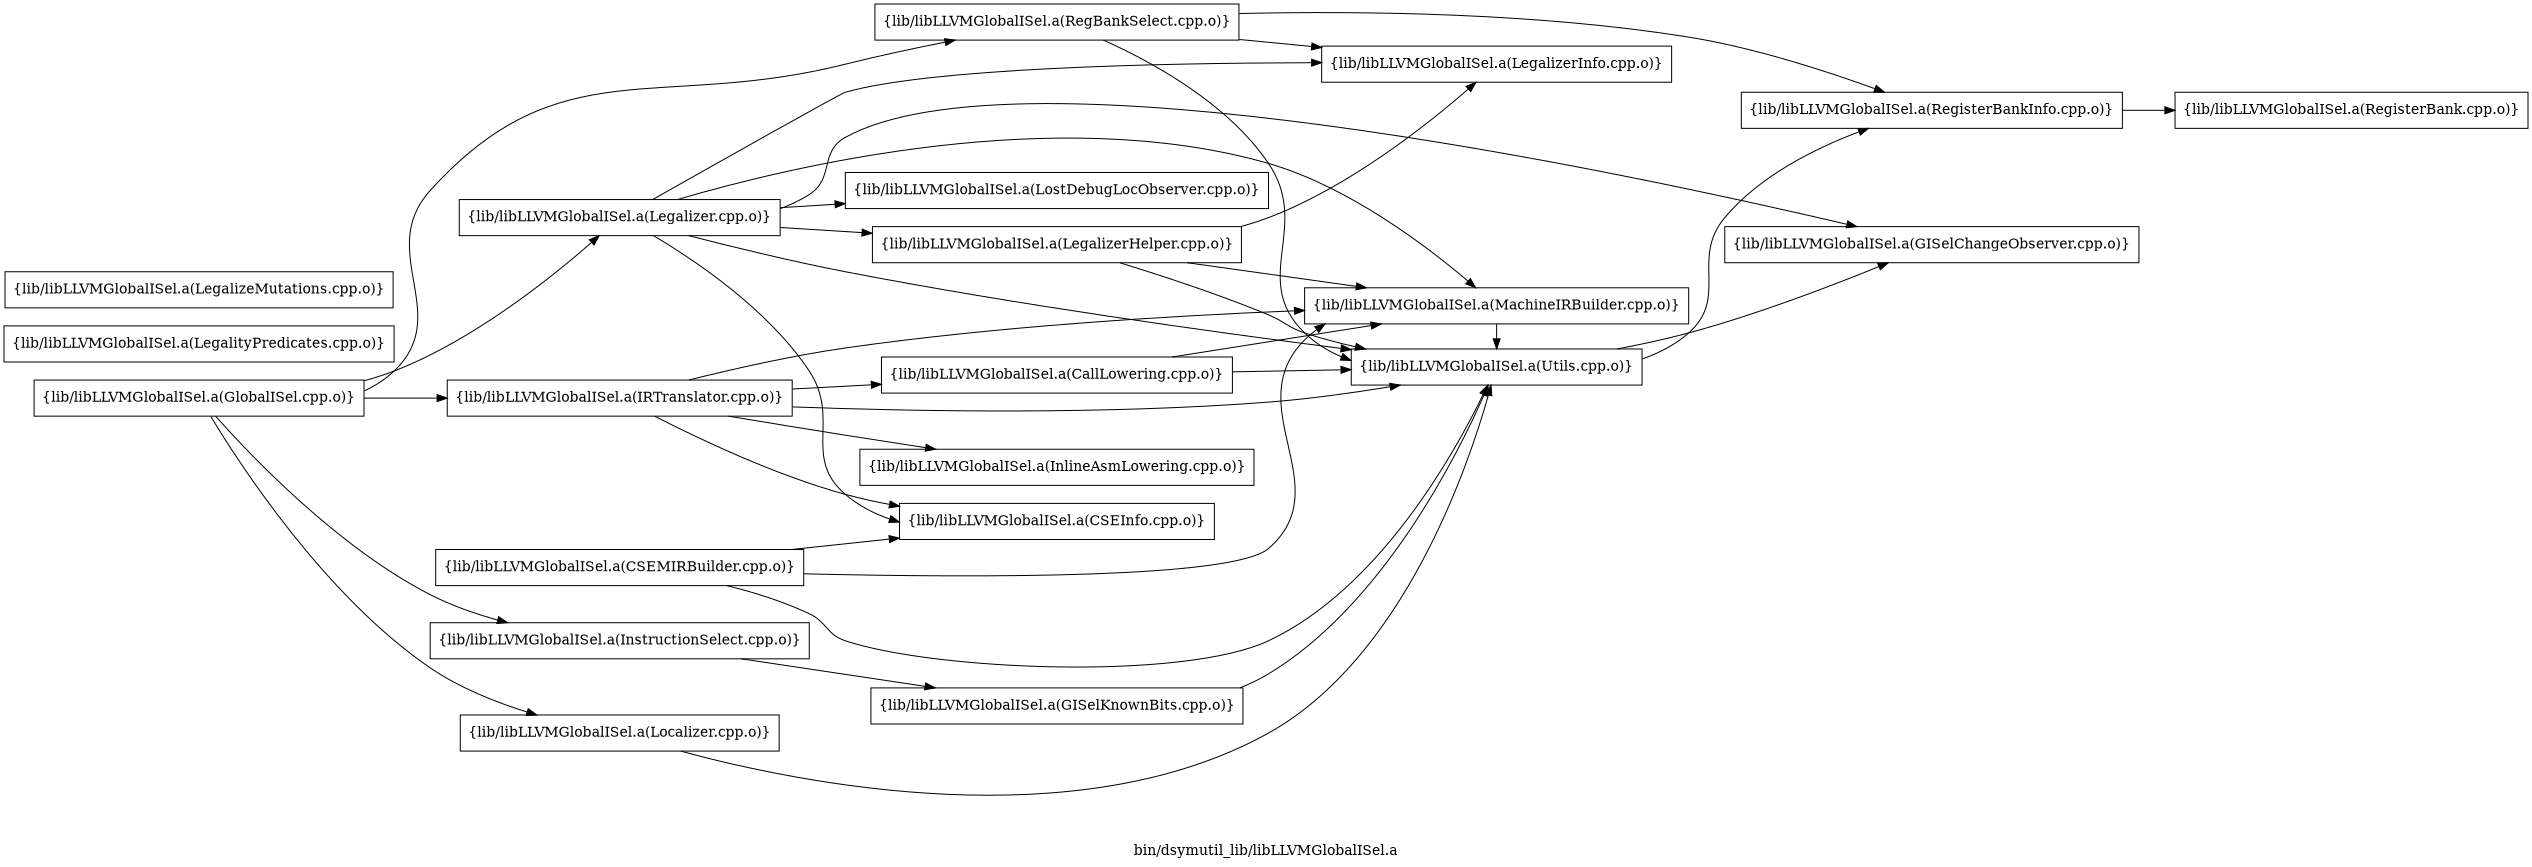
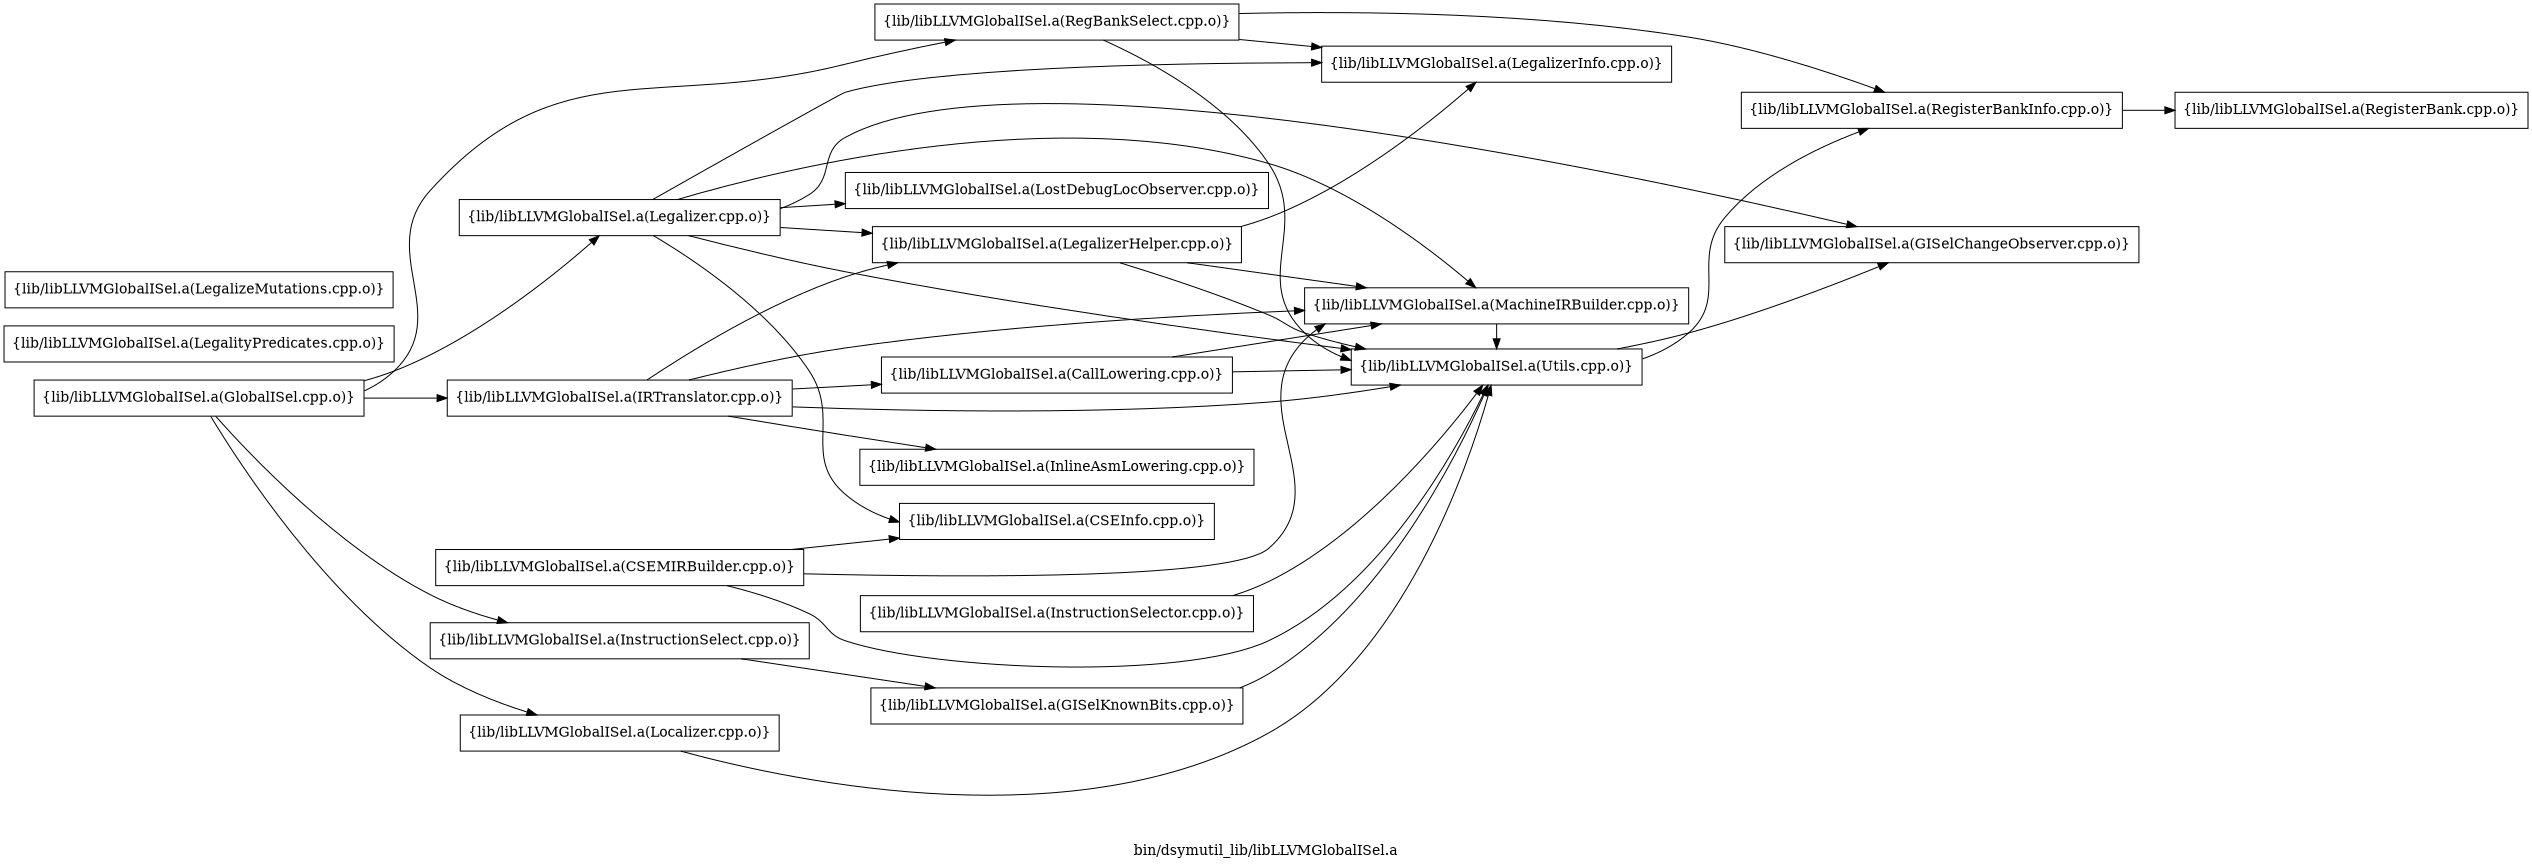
  digraph {
    label="bin/dsymutil_lib/libLLVMGlobalISel.a"
    rankdir=LR
    node [group=0 shape=box]
    n1 [label="{lib/libLLVMGlobalISel.a(CallLowering.cpp.o)}"]
    n2 [label="{lib/libLLVMGlobalISel.a(MachineIRBuilder.cpp.o)}"]
    n3 [label="{lib/libLLVMGlobalISel.a(Utils.cpp.o)}"]
    n4 [label="{lib/libLLVMGlobalISel.a(GISelChangeObserver.cpp.o)}"]
    n5 [label="{lib/libLLVMGlobalISel.a(RegisterBankInfo.cpp.o)}"]
    n6 [label="{lib/libLLVMGlobalISel.a(RegisterBank.cpp.o)}"]
    n7 [label="{lib/libLLVMGlobalISel.a(LegalityPredicates.cpp.o)}"]
    n8 [label="{lib/libLLVMGlobalISel.a(LegalizeMutations.cpp.o)}"]
    n9 [label="{lib/libLLVMGlobalISel.a(LegalizerInfo.cpp.o)}"]
+   n10 [label="{lib/libLLVMGlobalISel.a(InstructionSelector.cpp.o)}"]
    n11 [label="{lib/libLLVMGlobalISel.a(InstructionSelect.cpp.o)}"]
    n12 [label="{lib/libLLVMGlobalISel.a(GISelKnownBits.cpp.o)}"]
    n13 [label="{lib/libLLVMGlobalISel.a(Legalizer.cpp.o)}"]
    n14 [label="{lib/libLLVMGlobalISel.a(LegalizerHelper.cpp.o)}"]
    n15 [label="{lib/libLLVMGlobalISel.a(CSEInfo.cpp.o)}"]
    n16 [label="{lib/libLLVMGlobalISel.a(LostDebugLocObserver.cpp.o)}"]
    n17 [label="{lib/libLLVMGlobalISel.a(GlobalISel.cpp.o)}"]
    n18 [label="{lib/libLLVMGlobalISel.a(Localizer.cpp.o)}"]
    n19 [label="{lib/libLLVMGlobalISel.a(IRTranslator.cpp.o)}"]
    n20 [label="{lib/libLLVMGlobalISel.a(RegBankSelect.cpp.o)}"]
    n21 [label="{lib/libLLVMGlobalISel.a(InlineAsmLowering.cpp.o)}"]
    n22 [label="{lib/libLLVMGlobalISel.a(CSEMIRBuilder.cpp.o)}"]
    subgraph sub_1 {
      rank=same
      n1
    }
    subgraph sub_2 {
      rank=same
      n2
      n3
    }
    subgraph sub_3 {
      rank=same
      n4
      n5
    }
    n1 -> n2
    n1 -> n3
    n2 -> n3
    n3 -> n4
    n3 -> n5
    n5 -> n6
+   n10 -> n3
    n11 -> n12
    n12 -> n3
    n13 -> n2
    n13 -> n3
    n13 -> n4
    n13 -> n9
    n13 -> n14
    n13 -> n15
    n13 -> n16
    n14 -> n2
    n14 -> n3
    n14 -> n9
    n17 -> n11
    n17 -> n13
    n17 -> n18
    n17 -> n19
    n17 -> n20
    n18 -> n3
    n19 -> n1
    n19 -> n2
    n19 -> n3
-   n19 -> n15
+   n19 -> n14
    n19 -> n21
    n20 -> n3
    n20 -> n5
    n20 -> n9
    n22 -> n2
    n22 -> n3
    n22 -> n15
  }
